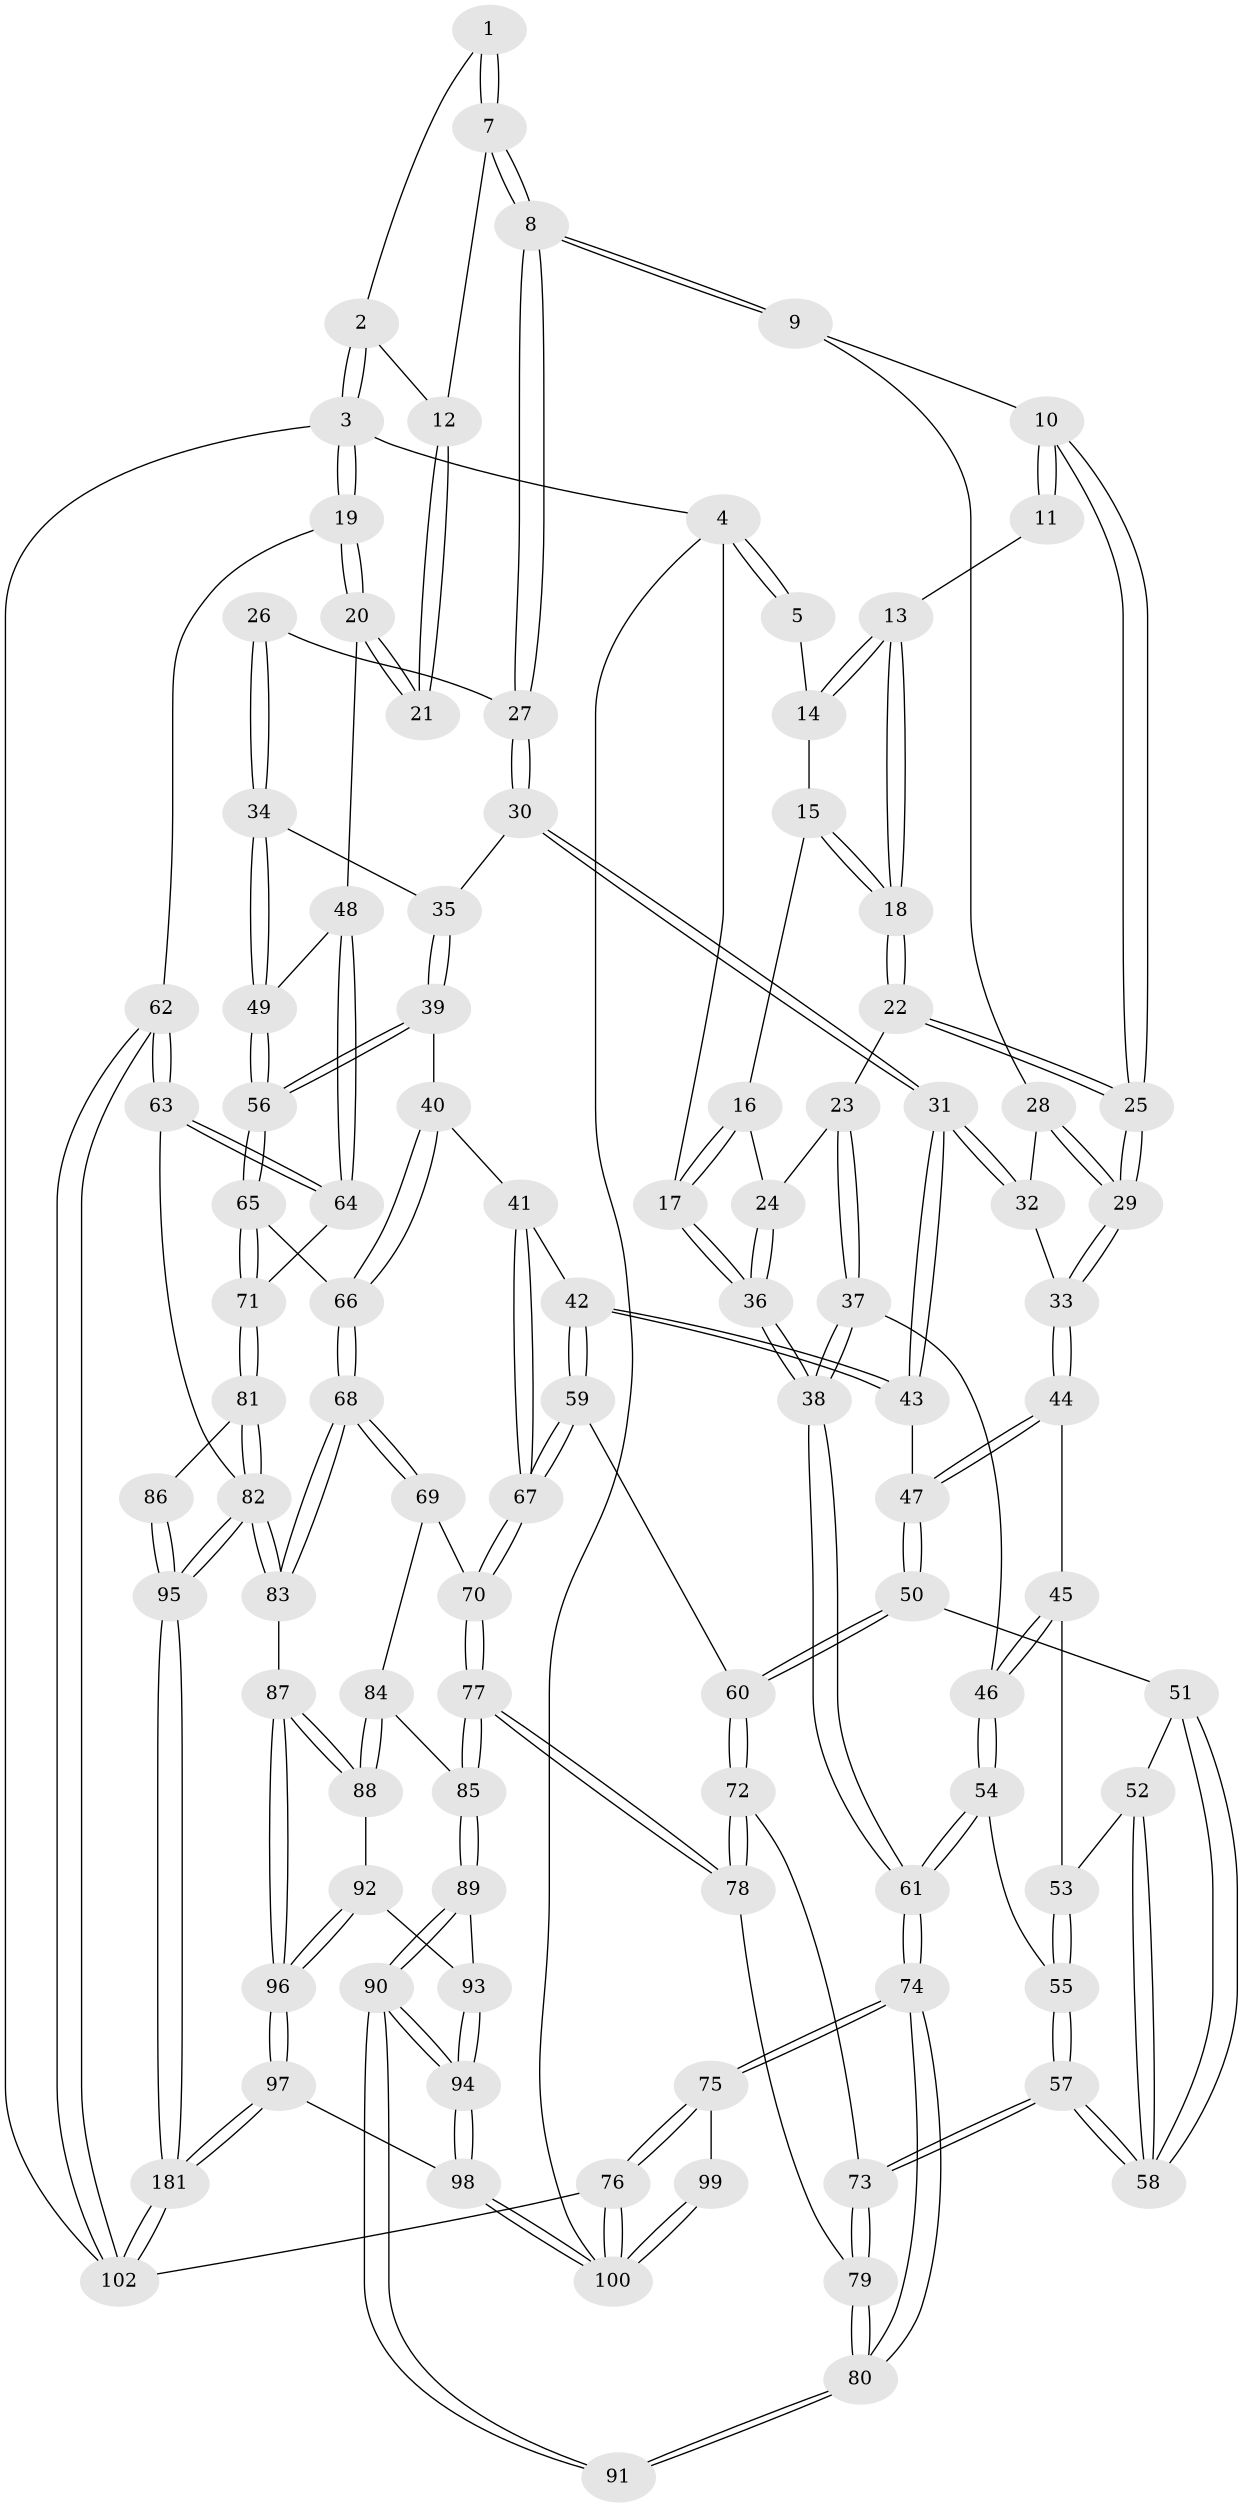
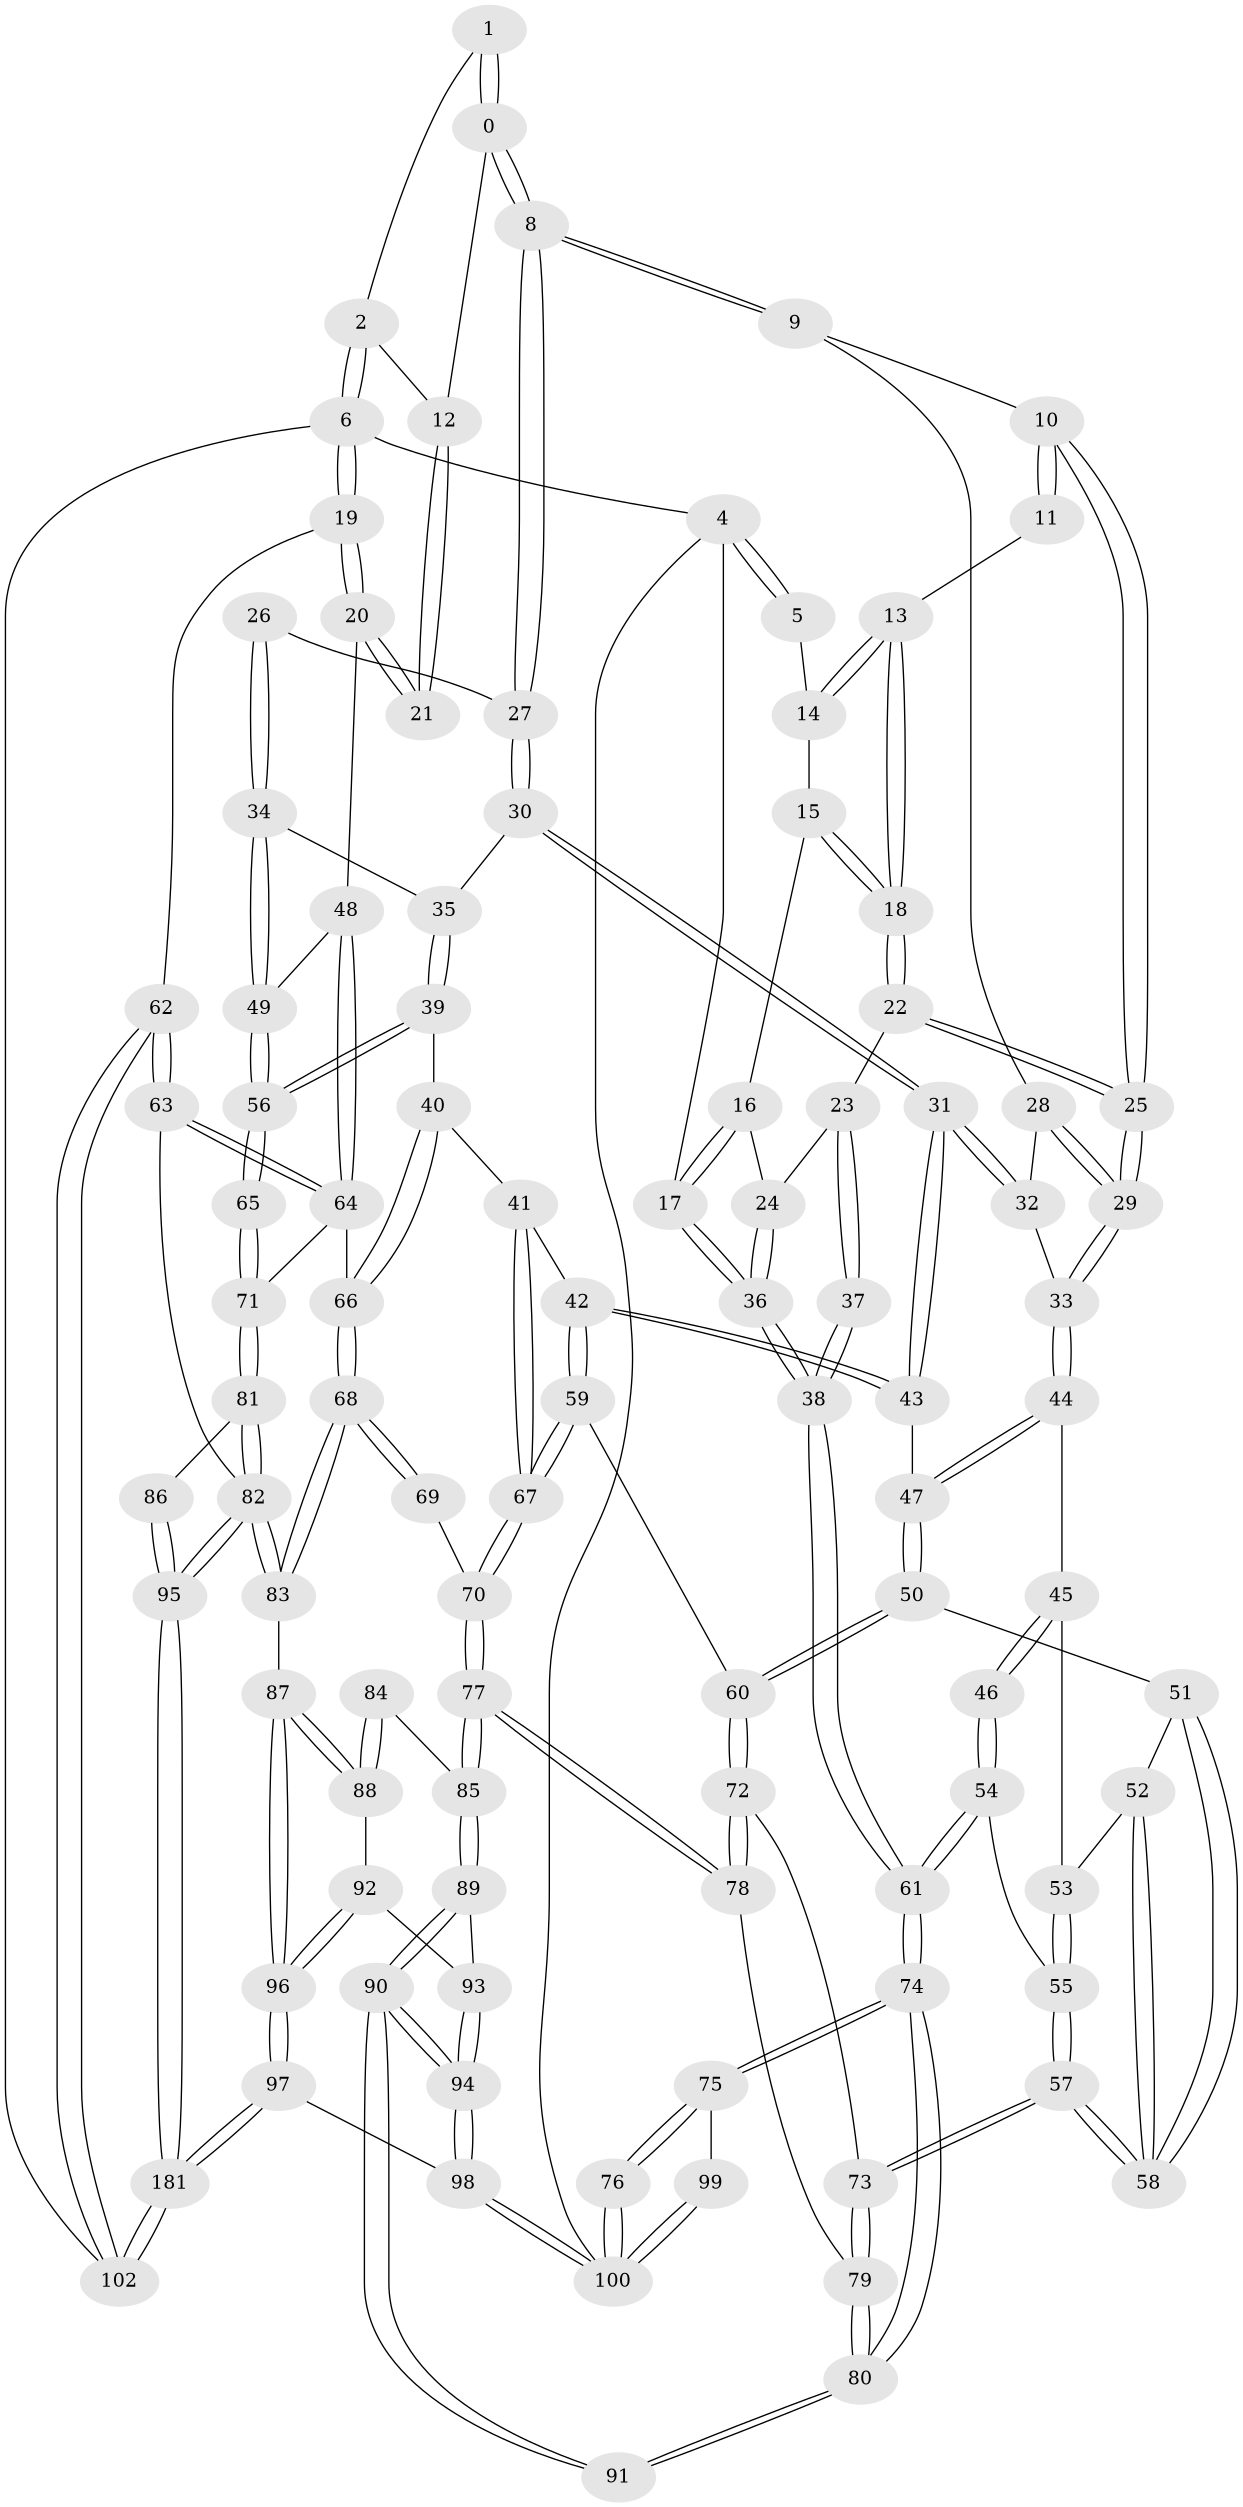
  graph {
    node [color=gray90 style=filled]
    1
    2
-   7
-   3
+   7 [label=0]
+   3 [label=6]
    12
    8
    4
    19
    102
    21
    5
    17
    100
    20
    62
    14
    36
    76
    15
    11
    13
    9
    27
    10
    28
    30
    25
    29
    32
    18
    22
    16
    24
    38
    23
    48
    63
    49
    64
    26
    34
    37
    46
    33
    35
    31
    44
    43
    39
    47
    45
    56
    40
    61
    54
    74
    41
    66
    65
    42
    67
    68
    59
    70
    60
    50
    53
    55
    51
    71
    52
    58
    72
    57
    73
    79
    78
    75
    80
    82
    86
    95
    81
    69
    83
    77
    84
    87
    85
    88
    99
    91
    89
    n94 [label=181]
    96
    92
    90
    93
    97
    94
    98
    1 -- 2
    1 -- 7
    1 -- 7
    2 -- 3
    2 -- 3
    2 -- 12
    7 -- 12
    7 -- 8
    7 -- 8
    3 -- 4
    3 -- 19
    3 -- 19
    3 -- 102
    12 -- 21
    12 -- 21
    8 -- 9
    8 -- 9
    8 -- 27
    8 -- 27
    4 -- 5
    4 -- 5
    4 -- 17
    4 -- 100
    19 -- 20
    19 -- 20
    19 -- 62
    5 -- 14
    17 -- 36
    17 -- 36
    20 -- 21
    20 -- 21
    20 -- 48
    62 -- 102
    62 -- 102
    62 -- 63
    62 -- 63
    14 -- 15
    36 -- 38
    36 -- 38
-   76 -- 102
    76 -- 100
    76 -- 100
    15 -- 18
    15 -- 18
    15 -- 16
    11 -- 13
    13 -- 14
    13 -- 14
    13 -- 18
    13 -- 18
    9 -- 10
    9 -- 28
    27 -- 30
    27 -- 30
    10 -- 11
    10 -- 11
    10 -- 25
    10 -- 25
    28 -- 29
    28 -- 29
    28 -- 32
    30 -- 35
    30 -- 31
    30 -- 31
    25 -- 29
    25 -- 29
    29 -- 33
    29 -- 33
    32 -- 33
    18 -- 22
    18 -- 22
    22 -- 25
    22 -- 25
    22 -- 23
    16 -- 17
    16 -- 17
    16 -- 24
    24 -- 36
    24 -- 36
    38 -- 61
    38 -- 61
    23 -- 24
    23 -- 37
    23 -- 37
    48 -- 49
    48 -- 64
    48 -- 64
    63 -- 64
    63 -- 64
    63 -- 82
    49 -- 56
    49 -- 56
    64 -- 71
    26 -- 27
    26 -- 34
    26 -- 34
    34 -- 49
    34 -- 49
    34 -- 35
    37 -- 38
    37 -- 38
-   37 -- 46
    46 -- 54
    46 -- 54
    33 -- 44
    33 -- 44
    35 -- 39
    35 -- 39
    31 -- 32
    31 -- 32
    31 -- 43
    31 -- 43
    44 -- 47
    44 -- 47
    44 -- 45
    43 -- 47
    39 -- 56
    39 -- 56
    39 -- 40
    47 -- 50
    47 -- 50
    45 -- 46
    45 -- 46
    45 -- 53
    56 -- 65
    56 -- 65
    40 -- 41
    40 -- 66
    40 -- 66
    61 -- 74
    61 -- 74
    54 -- 61
    54 -- 61
    54 -- 55
    74 -- 75
    74 -- 75
    74 -- 80
    74 -- 80
    41 -- 42
    41 -- 67
    41 -- 67
    66 -- 68
    66 -- 68
-   65 -- 66
+   64 -- 66
    65 -- 71
    65 -- 71
    42 -- 43
    42 -- 43
    42 -- 59
    42 -- 59
    67 -- 70
    67 -- 70
    68 -- 69
    68 -- 69
    68 -- 83
    68 -- 83
    59 -- 67
    59 -- 67
    59 -- 60
    70 -- 77
    70 -- 77
    60 -- 72
    60 -- 72
    50 -- 60
    50 -- 60
    50 -- 51
    53 -- 55
    53 -- 55
    55 -- 57
    55 -- 57
    51 -- 52
    51 -- 58
    51 -- 58
    71 -- 81
    71 -- 81
    52 -- 53
    52 -- 58
    52 -- 58
    72 -- 73
    72 -- 78
    72 -- 78
    57 -- 58
    57 -- 58
    57 -- 73
    57 -- 73
    73 -- 79
    73 -- 79
    79 -- 80
    79 -- 80
    78 -- 79
    75 -- 76
    75 -- 76
    75 -- 99
    80 -- 91
    80 -- 91
    82 -- 95
    82 -- 95
    82 -- 83
    82 -- 83
    86 -- 95
    86 -- 95
    95 -- n94
    95 -- n94
    81 -- 82
    81 -- 82
    81 -- 86
    69 -- 70
-   69 -- 84
    83 -- 87
    77 -- 78
    77 -- 78
    77 -- 85
    77 -- 85
    84 -- 85
    84 -- 88
    84 -- 88
    87 -- 88
    87 -- 88
    87 -- 96
    87 -- 96
    85 -- 89
    85 -- 89
    88 -- 92
    99 -- 100
    99 -- 100
    89 -- 90
    89 -- 90
    89 -- 93
    n94 -- 102
    n94 -- 102
    96 -- 97
    96 -- 97
    92 -- 96
    92 -- 96
    92 -- 93
    90 -- 91
    90 -- 91
    90 -- 94
    90 -- 94
    93 -- 94
    93 -- 94
    97 -- n94
    97 -- n94
    97 -- 98
    94 -- 98
    94 -- 98
    98 -- 100
    98 -- 100
  }
